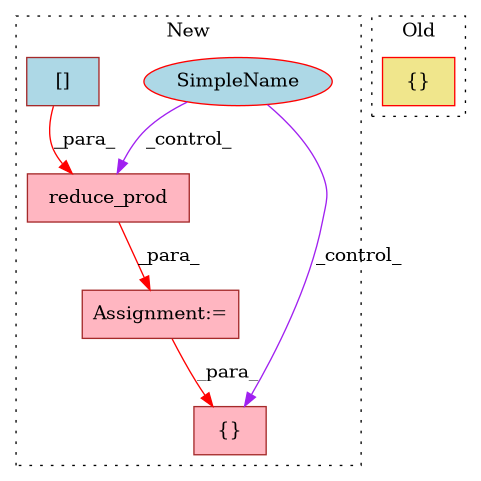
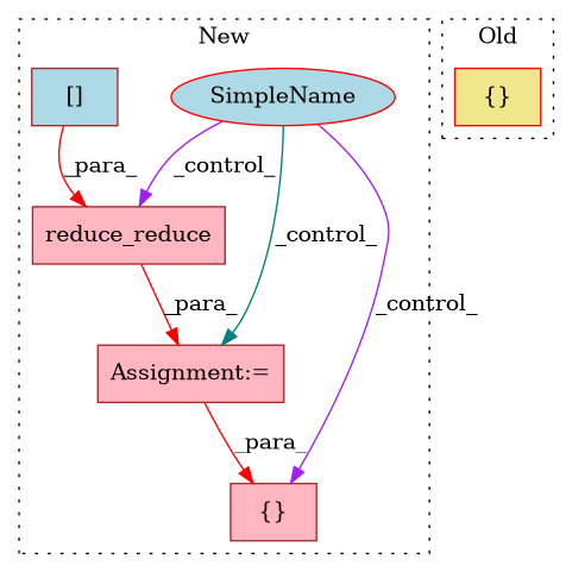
  digraph {
    node [a=4 color=brown fillcolor=lightpink l="1,1" shape=box style=filled]
    edge [color=red]
-   n1 [a=32 l="12,1" label=reduce_prod s="3140,3195"]
+   n1 [a=32 l="12,1" label=reduce_reduce s="3140,3195"]
    n2 [a=7 l=1 label="Assignment:=" s=3128]
    n3 [label="{}" s="3298,3321"]
    n4 [a=2 fillcolor=lightblue l="13,1" label="[]" s="3152,3189"]
    n5 [a=42 color=red fillcolor=lightblue label=SimpleName shape=ellipse l=""]
    n6 [color=red fillcolor=khaki label="{}" s="1887,1890"]
    subgraph cluster_1 {
      label=New
      style=dotted
      n1
      n2
      n3
      n4
      n5
    }
    subgraph cluster_2 {
      label=Old
      style=dotted
      n6
    }
    n1 -> n2 [label=_para_]
    n2 -> n3 [label=_para_]
    n4 -> n1 [label=_para_]
    n5 -> n1 [color=purple label=_control_]
+   n5 -> n2 [color=teal label=_control_]
    n5 -> n3 [color=purple label=_control_]
  }
